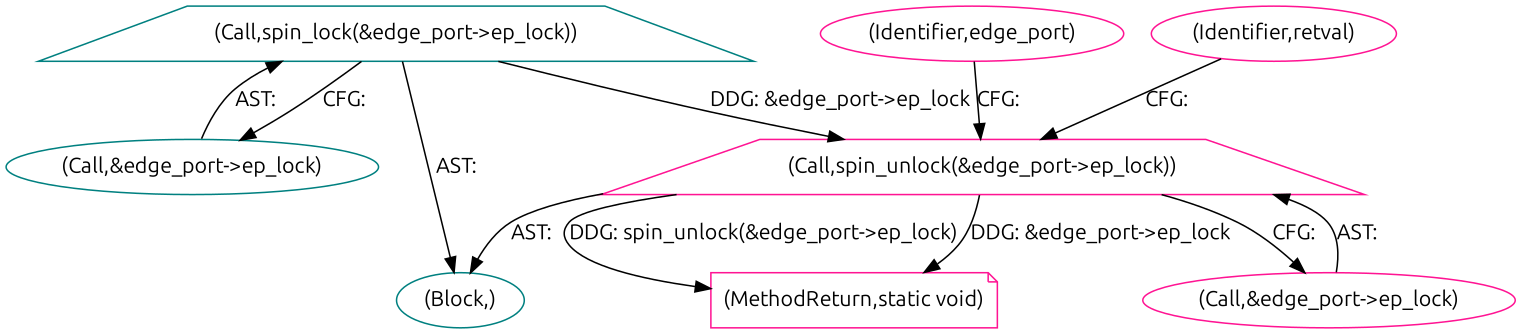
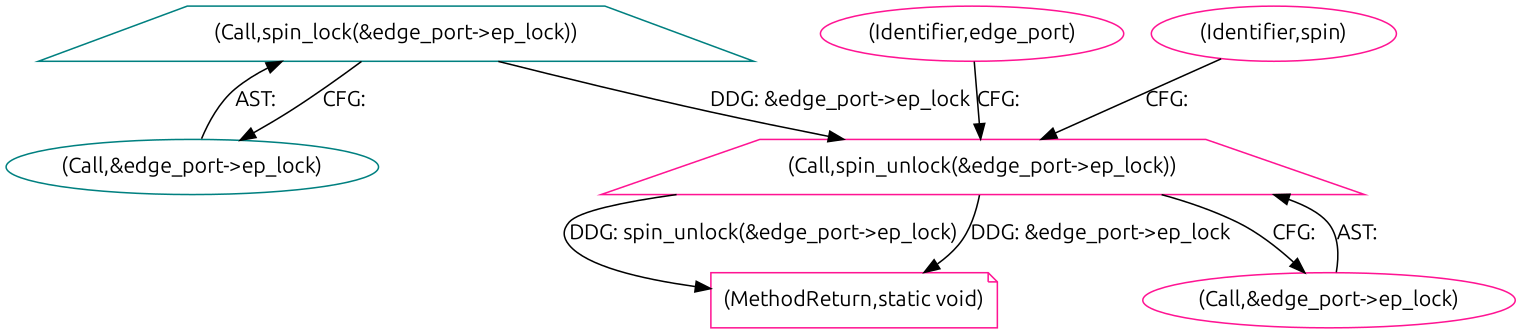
  digraph {
    fontname=Ubuntu
    node [color=deeppink fontname=Ubuntu shape=ellipse]
    edge [fontname=Ubuntu]
    n1 [color=teal label="(Call,spin_lock(&edge_port->ep_lock))" shape=trapezium]
    n2 [label="(Call,spin_unlock(&edge_port->ep_lock))" shape=trapezium]
-   n3 [color=teal label="(Block,)"]
    n4 [color=teal label="(Call,&edge_port->ep_lock)"]
    n5 [label="(MethodReturn,static void)" shape=note]
    n6 [label="(Call,&edge_port->ep_lock)"]
    n7 [label="(Identifier,edge_port)"]
-   n8 [label="(Identifier,retval)"]
+   n8 [label="(Identifier,spin)"]
    n1 -> n2 [label="DDG: &edge_port->ep_lock"]
-   n1 -> n3 [label="AST: "]
    n1 -> n4 [label="CFG: "]
-   n2 -> n3 [label="AST: "]
    n2 -> n5 [label="DDG: spin_unlock(&edge_port->ep_lock)"]
    n2 -> n5 [label="DDG: &edge_port->ep_lock"]
    n2 -> n6 [label="CFG: "]
    n4 -> n1 [label="AST: "]
    n6 -> n2 [label="AST: "]
    n7 -> n2 [label="CFG: "]
    n8 -> n2 [label="CFG: "]
  }
